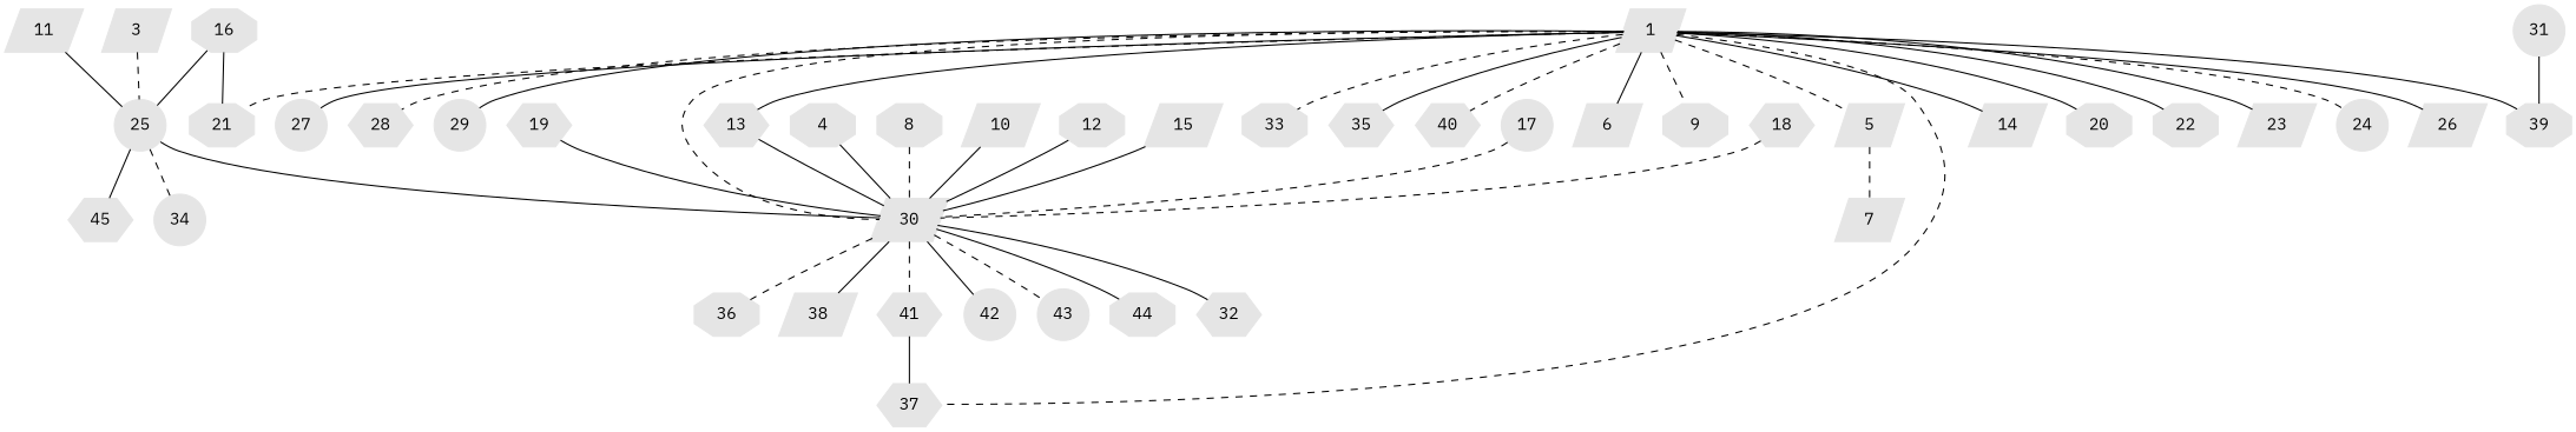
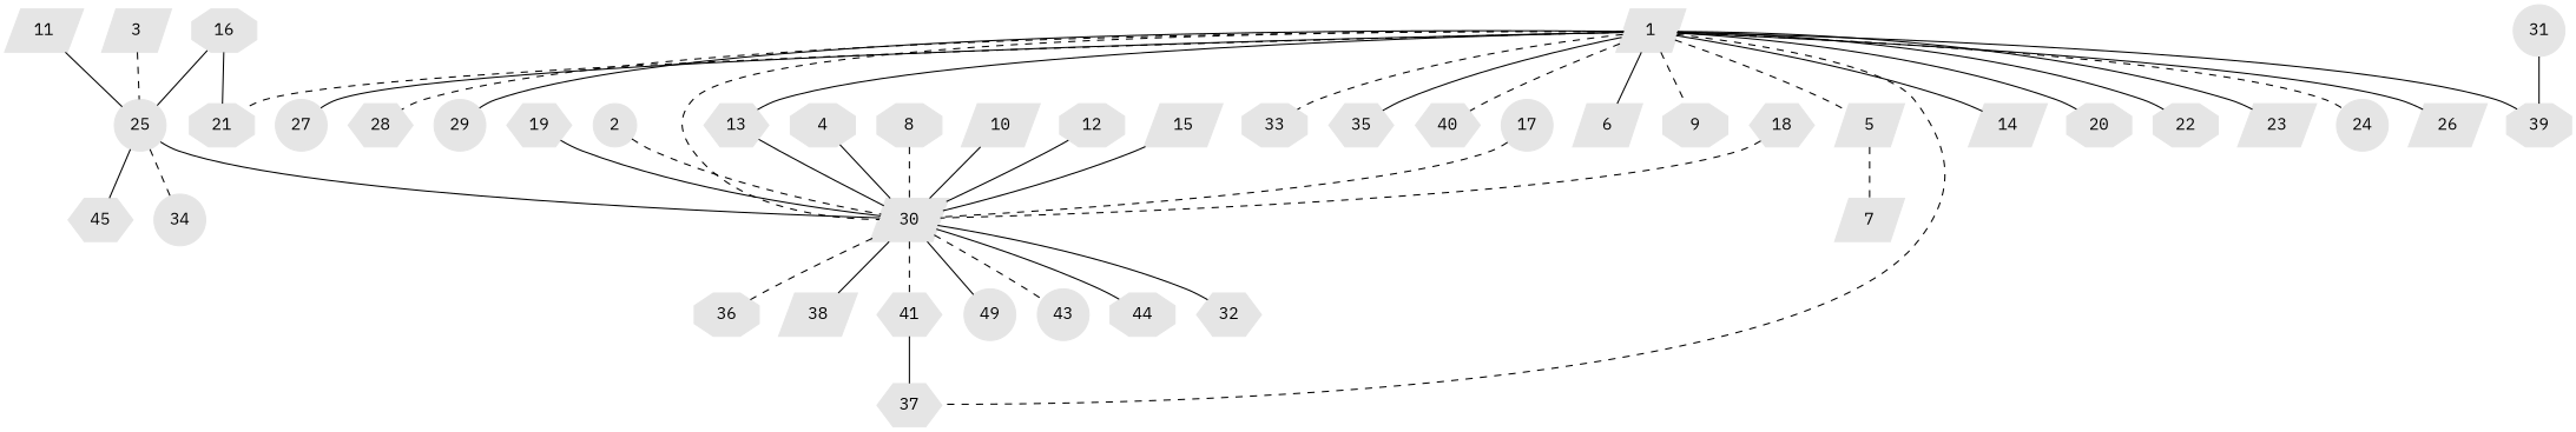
  graph {
    fontname="IBM Plex Mono"
    node [color=gray90 fontname="IBM Plex Mono" shape=parallelogram style=filled]
    edge [fontname="IBM Plex Mono" style=solid weight=1.0]
    1
    5
    6
    9 [shape=octagon]
    13 [shape=hexagon]
    14
    20 [shape=octagon]
    21 [shape=octagon]
    22 [shape=octagon]
    23
    24 [shape=circle]
    26
    27 [shape=circle]
    28 [shape=hexagon]
    29 [shape=circle]
    30
    33 [shape=octagon]
    35 [shape=hexagon]
    37 [shape=hexagon]
    39 [shape=octagon]
    40 [shape=hexagon]
    7
    32 [shape=hexagon]
    36 [shape=octagon]
    38
    41 [shape=hexagon]
-   42 [shape=circle]
+   42 [shape=circle label=49]
    43 [shape=circle]
    44 [shape=octagon]
+   2 [shape=circle]
    25 [shape=circle]
    3
    34 [shape=circle]
    45 [shape=hexagon]
    4 [shape=octagon]
    8 [shape=octagon]
    10
    11
    12 [shape=octagon]
    15
    16 [shape=octagon]
    17 [shape=circle]
    18 [shape=hexagon]
    19 [shape=hexagon]
    31 [shape=circle]
    1 -- 5 [style=dashed]
    1 -- 6
    1 -- 9 [style=dashed]
    1 -- 13
    1 -- 14
    1 -- 20
    1 -- 21 [style=dashed]
    1 -- 22
    1 -- 23
    1 -- 24 [style=dashed]
    1 -- 26
    1 -- 27
    1 -- 28 [style=dashed]
    1 -- 29
    1 -- 30 [style=dashed]
    1 -- 33 [style=dashed]
    1 -- 35
    1 -- 37 [style=dashed]
    1 -- 39
    1 -- 40 [style=dashed]
    5 -- 7 [style=dashed]
    13 -- 30
    30 -- 32
    30 -- 36 [style=dashed]
    30 -- 38 [weight=2.0]
    30 -- 41 [style=dashed]
    30 -- 42
    30 -- 43 [style=dashed]
    30 -- 44
    41 -- 37 [weight=2.0]
+   2 -- 30 [style=dashed]
    25 -- 30
    25 -- 34 [style=dashed]
    25 -- 45
    3 -- 25 [style=dashed]
    4 -- 30
    8 -- 30 [style=dashed]
    10 -- 30
    11 -- 25
    12 -- 30
    15 -- 30
    16 -- 21
    16 -- 25
    17 -- 30 [style=dashed]
    18 -- 30 [style=dashed]
    19 -- 30
    31 -- 39
  }
